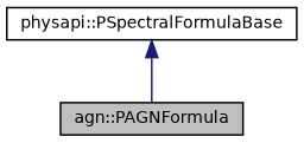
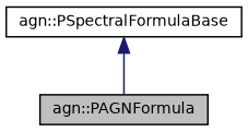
  digraph {
    node [color=black fontname=Helvetica fontsize=10 shape=record style=filled]
    n1 [fillcolor=grey75 fontcolor=black height=0.2 label="agn::PAGNFormula" width=0.4]
-   n2 [fillcolor=white height=0.2 label="physapi::PSpectralFormulaBase" width=0.4]
+   n2 [fillcolor=white height=0.2 label="agn::PSpectralFormulaBase" width=0.4]
    n2 -> n1 [color=midnightblue dir=back fontname=Helvetica fontsize=10 labelfontname=Helvetica labelfontsize=10 style=solid]
  }
